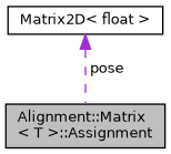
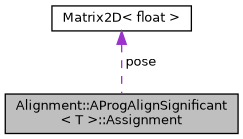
  digraph {
    node [color=black fontname=Helvetica fontsize=10 shape=record style=filled]
-   n1 [fillcolor=grey75 fontcolor=black height=0.2 label="Alignment::Matrix\l\< T \>::Assignment" width=0.4]
+   n1 [fillcolor=grey75 fontcolor=black height=0.2 label="Alignment::AProgAlignSignificant\l\< T \>::Assignment" width=0.4]
    n2 [fillcolor=white height=0.2 label="Matrix2D\< float \>" width=0.4]
    n2 -> n1 [color=darkorchid3 dir=back fontname=Helvetica fontsize=10 label=" pose" labelfontname=Helvetica labelfontsize=10 style=dashed]
  }
